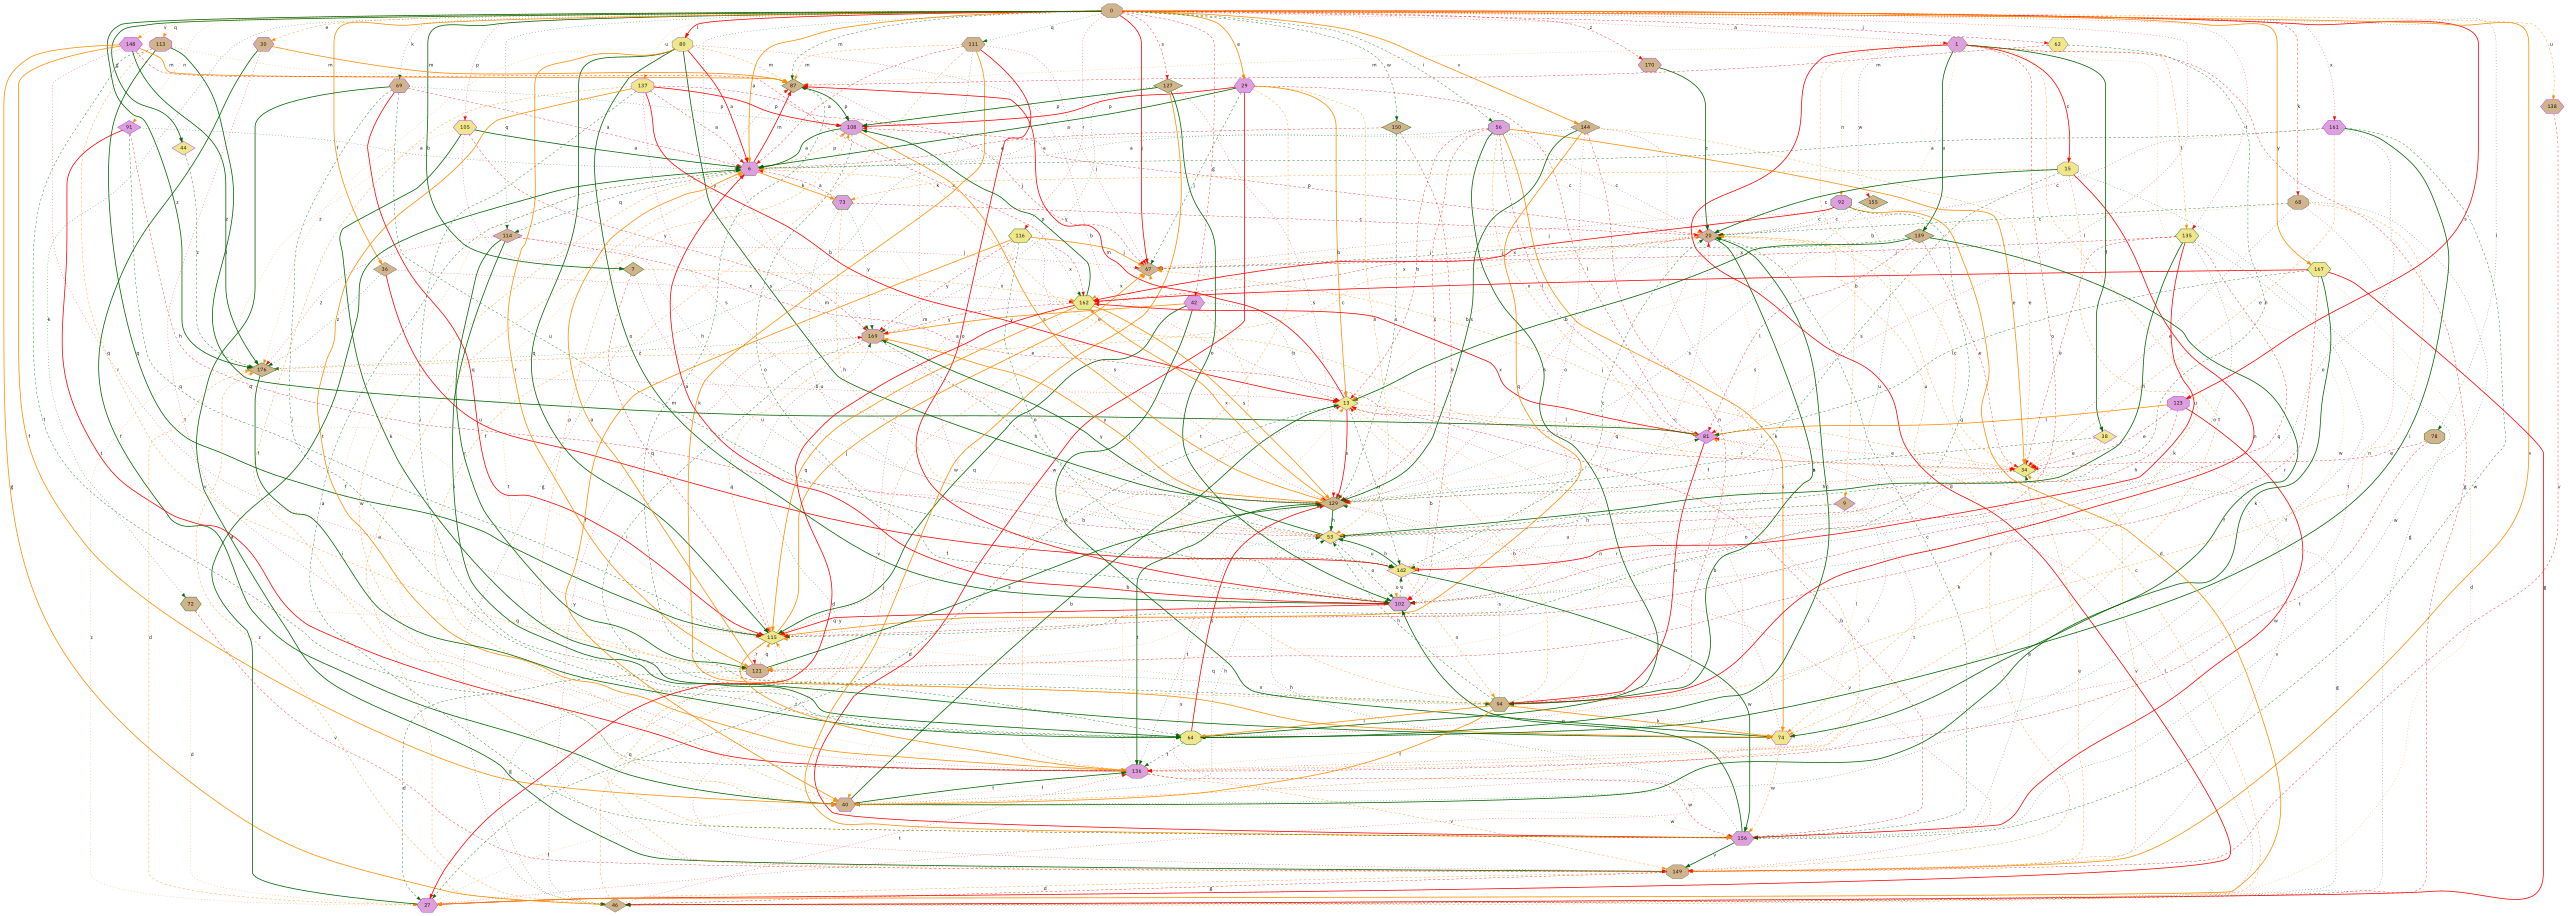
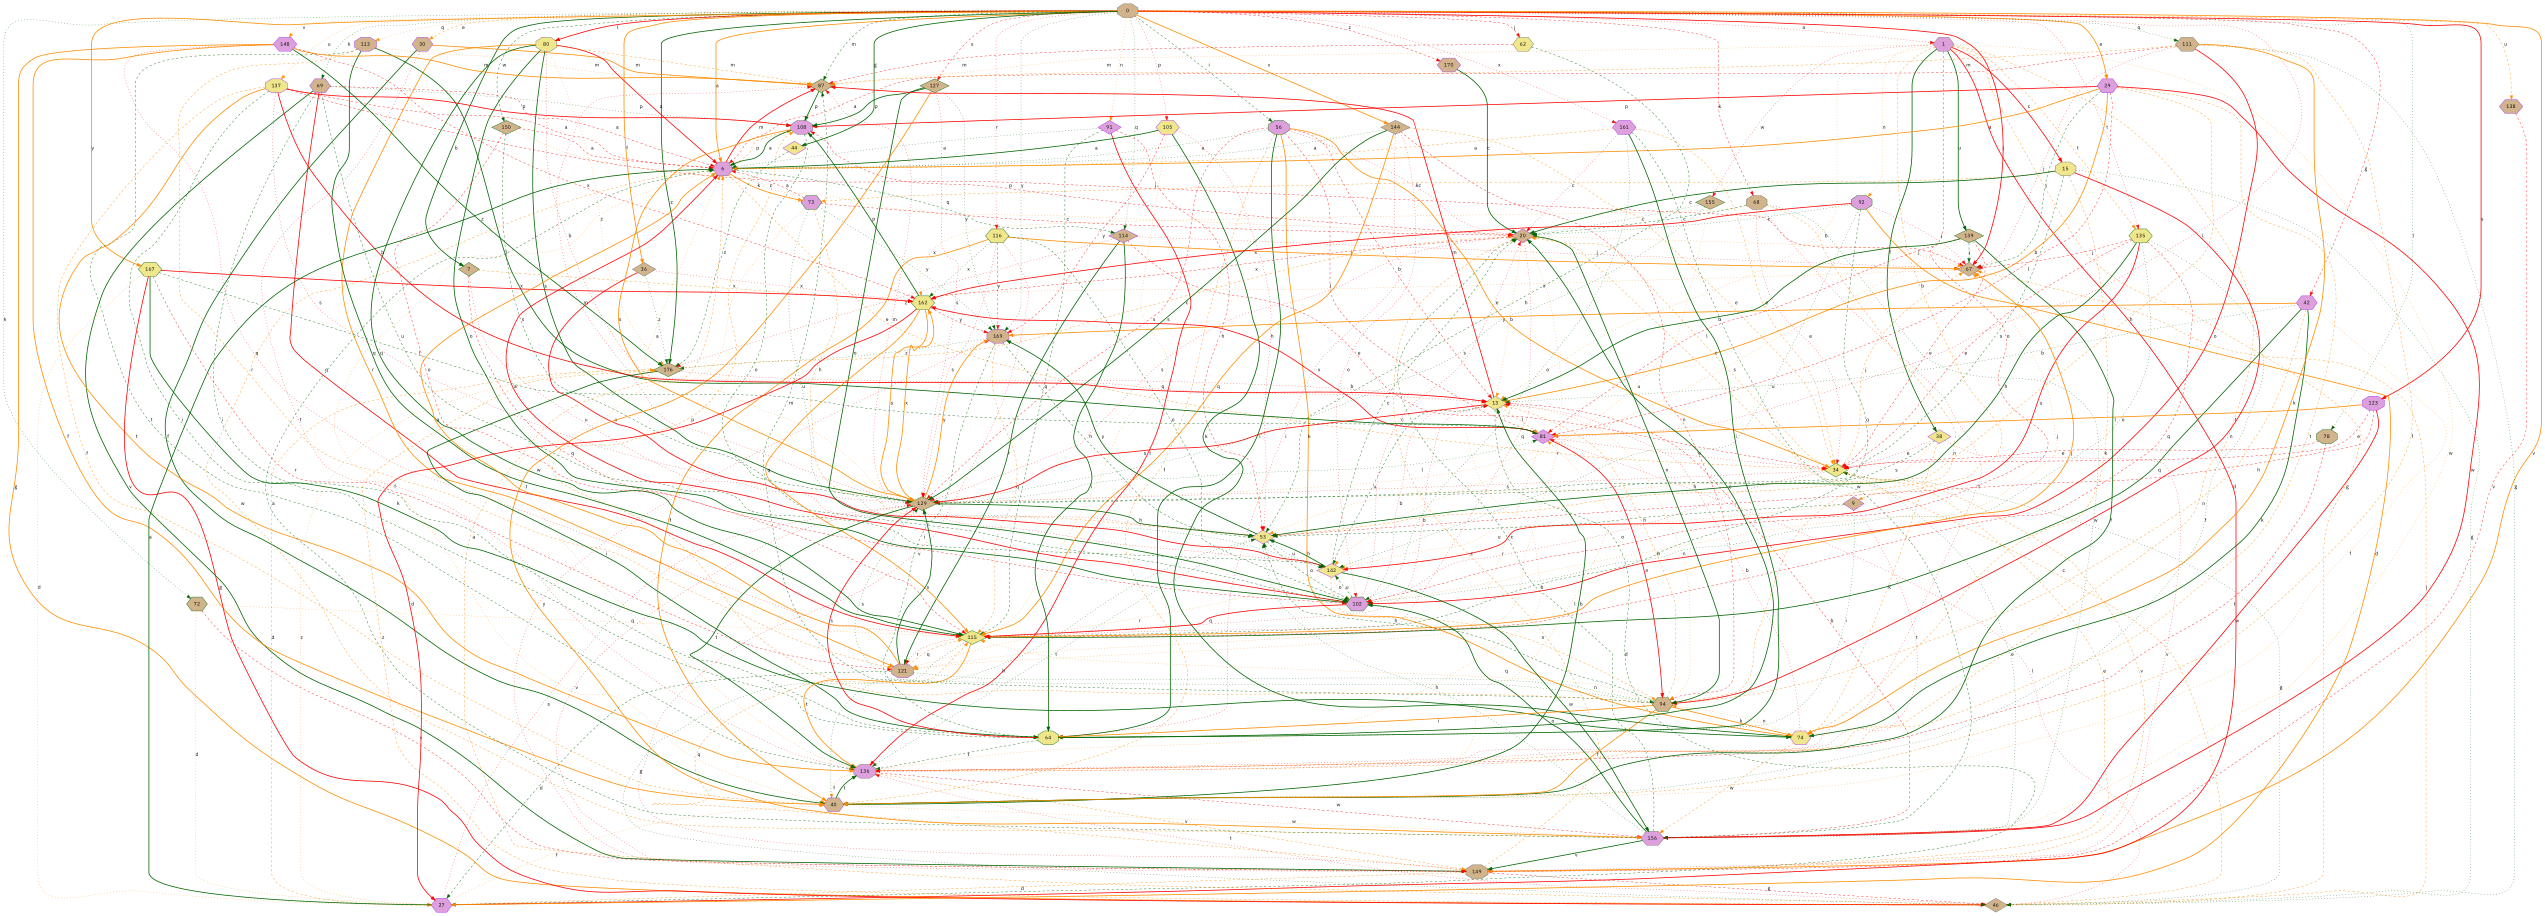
  strict digraph {
    fontname="IBM Plex Sans"
    node [color=purple fillcolor=tan fontname="IBM Plex Sans" shape=hexagon style=filled]
    edge [color=darkorange fontname="IBM Plex Sans" style=dotted]
    0 [color=gray40 shape=octagon]
    1 [color=gray40 fillcolor=plum]
    6 [color=gray40 fillcolor=plum]
    7 [color=darkgreen shape=diamond]
    29 [fillcolor=plum]
    30
    36 [color=gray40 shape=diamond]
    42 [fillcolor=plum]
    44 [fillcolor=khaki shape=diamond]
    56 [color=darkgreen fillcolor=plum shape=octagon]
    62 [color=gray40 fillcolor=khaki]
    67 [color=gray40 shape=diamond]
    68 [color=gray40 shape=octagon]
    69
    72 [color=darkgreen]
    78 [color=darkgreen shape=octagon]
    80 [color=gray40 fillcolor=khaki shape=octagon]
    81 [fillcolor=plum shape=diamond]
    87 [color=darkgreen shape=diamond]
    91 [fillcolor=plum shape=diamond]
    105 [fillcolor=khaki]
    111 [color=gray40]
    113 [shape=octagon]
    114 [shape=diamond]
    116 [color=darkgreen fillcolor=khaki]
    123 [fillcolor=plum shape=octagon]
    127 [color=darkgreen shape=diamond]
    135 [color=darkgreen fillcolor=khaki]
    137 [fillcolor=khaki shape=octagon]
    138
    144 [color=gray40 shape=diamond]
    148 [fillcolor=plum]
    149 [color=gray40 shape=octagon]
    150 [color=darkgreen shape=diamond]
    161 [fillcolor=plum]
    167 [color=darkgreen fillcolor=khaki]
    169 [shape=octagon]
    170
    176 [color=darkgreen shape=diamond]
    9 [shape=diamond]
    13 [color=gray40 fillcolor=khaki shape=diamond]
    15 [color=gray40 fillcolor=khaki shape=octagon]
    27 [fillcolor=plum]
    38 [fillcolor=khaki shape=diamond]
    46 [color=gray40 shape=diamond]
    92 [color=darkgreen fillcolor=plum shape=octagon]
    102 [color=darkgreen fillcolor=plum]
    136 [color=gray40 fillcolor=plum shape=octagon]
    139 [color=darkgreen shape=diamond]
    155 [color=darkgreen shape=diamond]
    156 [color=gray40 fillcolor=plum]
    34 [color=darkgreen fillcolor=khaki shape=diamond]
    40
    73 [color=darkgreen fillcolor=plum]
    108 [color=gray40 fillcolor=plum shape=octagon]
    115 [color=darkgreen fillcolor=khaki shape=diamond]
    142 [fillcolor=khaki shape=diamond]
    162 [color=darkgreen fillcolor=khaki]
    53 [fillcolor=khaki shape=diamond]
    94 [color=darkgreen]
    74 [fillcolor=khaki]
    n62 [color=darkgreen fillcolor=khaki label=64 shape=octagon]
    129 [color=darkgreen shape=diamond]
    20 [shape=diamond]
    121 [shape=octagon]
    0 -> 1 [color=red label=a]
    0 -> 6 [label=a style=bold]
    0 -> 7 [color=darkgreen label=b style=bold]
    0 -> 29 [label=e style=bold]
    0 -> 30 [label=e style=dashed]
    0 -> 36 [label=f style=bold]
    0 -> 42 [color=red label=g style=dashed]
    0 -> 44 [color=darkgreen label=g style=bold]
    0 -> 56 [color=darkgreen label=i style=dashed]
    0 -> 62 [color=red label=j style=dashed]
    0 -> 67 [color=red label=j style=bold]
    0 -> 68 [color=red label=k style=dashed]
    0 -> 69 [color=darkgreen label=k]
    0 -> 72 [color=darkgreen label=k]
    0 -> 78 [color=darkgreen label=l]
    0 -> 80 [color=red label=l style=bold]
    0 -> 81 [color=red label=l]
    0 -> 87 [color=darkgreen label=m style=dashed]
    0 -> 91 [label=n]
    0 -> 105 [color=red label=p]
    0 -> 111 [color=darkgreen label=q]
    0 -> 113 [label=q]
    0 -> 114 [color=darkgreen label=q]
    0 -> 116 [color=red label=r]
    0 -> 123 [color=red label=s style=bold]
    0 -> 127 [color=red label=s style=dashed]
    0 -> 135 [color=red label=t]
    0 -> 137 [label=u]
    0 -> 138 [label=u style=dashed]
    0 -> 144 [label=v style=bold]
    0 -> 148 [label=v]
    0 -> 149 [label=v style=bold]
    0 -> 150 [color=darkgreen label=w style=dashed]
    0 -> 161 [color=red label=x]
    0 -> 167 [label=y style=bold]
    0 -> 169 [color=darkgreen label=y]
    0 -> 170 [color=red label=z style=dashed]
    0 -> 176 [color=darkgreen label=z style=bold]
    1 -> 87 [label=m]
    1 -> 135 [label=t style=dashed]
    1 -> 9 [label=b style=dashed]
    1 -> 13 [label=b]
    1 -> 15 [color=red label=c style=bold]
    1 -> 27 [color=red label=d style=bold]
    1 -> 38 [color=darkgreen label=f style=bold]
-   1 -> 46 [color=red label=g style=dashed]
+   1 -> 46 [label=g style=dashed]
    1 -> 92 [label=n]
    1 -> 102 [color=red label=o style=dashed]
    1 -> 136 [label=t style=dashed]
    1 -> 139 [color=darkgreen label=u style=bold]
    1 -> 155 [color=red label=w]
    1 -> 156 [label=w]
    6 -> 87 [color=red label=m style=bold]
    6 -> 114 [color=darkgreen label=q style=dashed]
    6 -> 156 [label=w style=dashed]
    6 -> 34 [label=e style=dashed]
    6 -> 40 [label=f]
    6 -> 73 [label=k style=bold]
    6 -> 108 [label=p style=dashed]
    7 -> 115 [color=red label=q style=dashed]
    7 -> 142 [color=red label=u]
    7 -> 162 [label=x style=dashed]
-   29 -> 6 [color=darkgreen label=a style=bold]
+   29 -> 6 [label=a style=bold]
    29 -> 67 [color=darkgreen label=j style=dashed]
    29 -> 81 [color=red label=l style=dashed]
    29 -> 13 [label=b style=bold]
    29 -> 136 [label=t style=dashed]
    29 -> 156 [color=red label=w style=bold]
    29 -> 108 [color=red label=p style=bold]
    29 -> 53 [label=h style=dashed]
    30 -> 87 [label=m style=bold]
    30 -> 136 [color=red label=t]
    30 -> 40 [color=darkgreen label=f style=bold]
    36 -> 176 [color=darkgreen label=z]
    36 -> 142 [color=red label=u style=bold]
    36 -> 162 [color=red label=x]
    42 -> 169 [label=y style=bold]
    42 -> 13 [color=darkgreen label=b]
    42 -> 40 [label=f]
    42 -> 115 [color=darkgreen label=q style=bold]
    42 -> 94 [label=n style=dashed]
    42 -> 74 [color=darkgreen label=k style=bold]
    44 -> 176 [color=darkgreen label=z style=dashed]
    56 -> 6 [color=darkgreen label=a]
    56 -> 81 [color=red label=l style=dashed]
    56 -> 13 [color=red label=b style=dashed]
    56 -> 34 [label=e style=bold]
    56 -> 40 [label=f style=dashed]
    56 -> 74 [label=k style=bold]
    56 -> n62 [color=darkgreen label=i style=bold]
    56 -> 129 [color=red label=s style=dashed]
    56 -> 20 [color=red label=c]
    62 -> 87 [color=red label=m style=dashed]
    62 -> 53 [color=darkgreen label=h style=dashed]
    67 -> 162 [label=x]
    68 -> 136 [color=red label=t]
    68 -> 156 [color=darkgreen label=w]
    68 -> 34 [color=red label=e]
    68 -> 162 [label=x]
    68 -> 94 [label=n style=dashed]
    68 -> 20 [color=darkgreen label=c style=dashed]
    69 -> 6 [color=red label=a style=dashed]
    69 -> 149 [color=darkgreen label=v style=bold]
    69 -> 108 [color=darkgreen label=p]
    69 -> 115 [color=red label=q style=bold]
    69 -> 142 [color=darkgreen label=u style=dashed]
    69 -> n62 [color=darkgreen label=i style=dashed]
    72 -> 149 [color=red label=v style=dashed]
    72 -> 27 [label=d]
    72 -> 115 [label=q]
    78 -> 136 [color=red label=t style=dashed]
    78 -> 34 [color=red label=e style=dashed]
    80 -> 6 [color=red label=a style=bold]
    80 -> 87 [label=m style=dashed]
    80 -> 176 [label=z]
    80 -> 13 [color=red label=b]
    80 -> 102 [color=darkgreen label=o style=bold]
    80 -> 115 [color=darkgreen label=q style=bold]
    80 -> 129 [color=darkgreen label=s style=bold]
    80 -> 121 [label=r style=bold]
    81 -> 34 [color=red label=e]
    81 -> 162 [color=red label=x style=bold]
    81 -> 94 [color=red label=n style=bold]
    81 -> 121 [label=r]
    87 -> 108 [color=darkgreen label=p style=bold]
    91 -> 6 [color=darkgreen label=a]
    91 -> 136 [color=red label=t style=bold]
    91 -> 115 [color=darkgreen label=q style=dashed]
    91 -> 53 [color=red label=h style=dashed]
    105 -> 6 [color=darkgreen label=a style=bold]
    105 -> 169 [color=red label=y style=dashed]
    105 -> 115 [label=q]
    105 -> 53 [color=red label=h]
    105 -> 74 [color=darkgreen label=k style=bold]
    111 -> 6 [color=red label=a style=dashed]
    111 -> 67 [color=red label=j]
    111 -> 87 [label=m style=dashed]
    111 -> 46 [color=darkgreen label=g]
    111 -> 102 [color=red label=o style=bold]
    111 -> 40 [label=f style=dashed]
    111 -> 74 [label=k style=bold]
    113 -> 81 [color=darkgreen label=l style=bold]
    113 -> 87 [label=m]
    113 -> 136 [color=darkgreen label=t style=dashed]
    113 -> 115 [color=darkgreen label=q style=bold]
    113 -> 121 [label=r style=dashed]
    114 -> 67 [color=red label=j]
    114 -> 176 [color=red label=z]
    114 -> 34 [color=red label=e style=dashed]
    114 -> n62 [color=darkgreen label=i style=bold]
    114 -> 121 [color=darkgreen label=r style=bold]
    116 -> 67 [label=j style=bold]
    116 -> 149 [color=red label=v]
    116 -> 169 [color=red label=y style=dashed]
    116 -> 102 [color=darkgreen label=o style=dashed]
    116 -> 40 [label=f style=bold]
    116 -> 162 [color=darkgreen label=x]
    116 -> 129 [color=red label=s]
    123 -> 81 [label=l style=bold]
    123 -> 156 [color=red label=w style=bold]
    123 -> 34 [color=red label=e style=dashed]
    123 -> 53 [color=red label=h style=dashed]
    127 -> 169 [color=darkgreen label=y]
    127 -> 102 [color=darkgreen label=o style=bold]
    127 -> 156 [label=w style=bold]
    127 -> 108 [color=darkgreen label=p style=bold]
    127 -> 129 [color=red label=s]
    135 -> 67 [color=red label=j style=dashed]
    135 -> 102 [color=darkgreen label=o]
    135 -> 34 [color=red label=e style=dashed]
    135 -> 40 [color=darkgreen label=f]
    135 -> 115 [color=red label=q style=dashed]
    135 -> 142 [color=red label=u style=bold]
    135 -> 53 [color=darkgreen label=h style=bold]
    137 -> 6 [color=red label=a style=dashed]
    137 -> 67 [color=red label=j style=dashed]
    137 -> 13 [color=red label=b style=bold]
    137 -> 136 [label=t style=bold]
    137 -> 40 [label=f style=dashed]
    137 -> 108 [color=red label=p style=bold]
    137 -> n62 [color=darkgreen label=i style=dashed]
    137 -> 129 [color=red label=s]
    138 -> 149 [color=red label=v style=dashed]
    144 -> 6 [color=darkgreen label=a]
    144 -> 102 [color=red label=o]
    144 -> 34 [label=e style=dashed]
    144 -> 115 [label=q style=bold]
    144 -> 94 [color=red label=n style=dashed]
    144 -> n62 [color=red label=i]
    144 -> 129 [color=darkgreen label=s style=bold]
    148 -> 87 [label=m style=bold]
    148 -> 176 [color=darkgreen label=z style=bold]
    148 -> 46 [label=g style=bold]
    148 -> 40 [label=f style=bold]
    148 -> 115 [color=red label=q]
    148 -> 162 [color=red label=x style=dashed]
    149 -> 169 [color=red label=y]
    149 -> 27 [label=d style=dashed]
    149 -> 46 [color=red label=g style=dashed]
    149 -> 34 [label=e style=dashed]
    149 -> 115 [label=q style=dashed]
    149 -> 20 [label=c style=dashed]
    150 -> 6 [color=red label=a style=dashed]
    150 -> 102 [color=red label=o style=dashed]
    150 -> 129 [color=darkgreen label=s style=dashed]
    150 -> 20 [label=c]
-   161 -> 6 [color=darkgreen label=a style=dashed]
+   161 -> 6 [label=a style=dashed]
    161 -> 102 [color=darkgreen label=o]
    161 -> 156 [color=darkgreen label=w style=dashed]
    161 -> 34 [label=e style=dashed]
    161 -> n62 [color=darkgreen label=i style=bold]
    161 -> 20 [color=red label=c]
    167 -> 81 [color=darkgreen label=l style=dashed]
    167 -> 27 [label=d]
    167 -> 46 [color=red label=g style=bold]
    167 -> 162 [color=red label=x style=bold]
    167 -> 74 [color=darkgreen label=k style=bold]
    167 -> 121 [color=red label=r style=dashed]
    169 -> 176 [color=darkgreen label=z]
    169 -> 115 [label=q style=dashed]
    169 -> 53 [color=darkgreen label=h style=dashed]
    169 -> n62 [color=darkgreen label=i style=dashed]
    170 -> 20 [color=darkgreen label=c style=bold]
    176 -> 13 [color=red label=b]
    176 -> 27 [label=d style=dashed]
    176 -> n62 [color=darkgreen label=i style=bold]
    176 -> 20 [label=c style=dashed]
    9 -> 136 [color=red label=t]
    9 -> 142 [label=u]
    9 -> 53 [color=darkgreen label=h style=dashed]
    9 -> n62 [color=darkgreen label=i]
    13 -> 81 [label=l style=dashed]
    13 -> 87 [color=red label=m style=bold]
    13 -> 27 [color=darkgreen label=d style=dashed]
    13 -> 142 [color=darkgreen label=u style=dashed]
    13 -> 94 [label=n]
    13 -> 129 [color=red label=s style=bold]
    15 -> 46 [color=darkgreen label=g]
    15 -> 73 [label=k style=dashed]
    15 -> 94 [color=red label=n style=bold]
    15 -> 74 [label=k style=dashed]
    15 -> 129 [color=darkgreen label=s style=dashed]
    15 -> 20 [color=darkgreen label=c style=bold]
    27 -> 6 [color=darkgreen label=a style=bold]
    27 -> 176 [label=z]
    27 -> 40 [label=f]
    27 -> 129 [color=red label=s]
    38 -> 149 [color=red label=v]
    38 -> 34 [color=red label=e]
    38 -> 53 [label=h]
    38 -> 74 [label=k style=dashed]
    38 -> 129 [color=darkgreen label=s style=dashed]
    46 -> 6 [label=a style=dashed]
    46 -> 67 [label=j style=dashed]
    46 -> 81 [color=red label=l]
-   46 -> 169 [color=darkgreen label=y]
    46 -> 176 [label=z style=dashed]
    46 -> 136 [color=red label=t]
    46 -> 20 [label=c style=dashed]
    92 -> 67 [color=red label=j]
    92 -> 27 [label=d style=bold]
    92 -> 115 [color=darkgreen label=q style=dashed]
    92 -> 142 [color=darkgreen label=u]
    92 -> 162 [color=red label=x style=bold]
    92 -> 20 [color=darkgreen label=c]
    102 -> 6 [color=red label=a style=bold]
    102 -> 67 [label=j]
    102 -> 13 [color=red label=b]
    102 -> 115 [color=red label=q style=bold]
    102 -> 142 [color=darkgreen label=u style=dashed]
    102 -> 20 [color=red label=c]
    136 -> 81 [label=l]
    136 -> 149 [label=v style=dashed]
    136 -> 13 [label=b]
    136 -> 156 [color=red label=w style=dashed]
    136 -> 40 [label=f]
    139 -> 67 [color=darkgreen label=j style=dashed]
    139 -> 81 [color=red label=l style=dashed]
    139 -> 13 [color=darkgreen label=b style=bold]
    139 -> 34 [color=red label=e style=dashed]
    139 -> 40 [color=darkgreen label=f style=bold]
    139 -> 129 [label=s]
    155 -> 142 [label=u]
    155 -> 129 [color=darkgreen label=s]
    155 -> 20 [color=darkgreen label=c]
    156 -> 6 [color=darkgreen label=a style=dashed]
    156 -> 149 [color=darkgreen label=v style=bold]
    156 -> 13 [color=red label=b style=dashed]
    156 -> 102 [color=darkgreen label=o style=bold]
    156 -> 34 [color=darkgreen label=e]
    156 -> 53 [color=darkgreen label=h]
    156 -> 20 [color=darkgreen label=c style=dashed]
    34 -> 67 [label=j style=dashed]
    34 -> 149 [label=v style=dashed]
    34 -> 46 [color=darkgreen label=g]
    34 -> 102 [color=red label=o]
    34 -> 129 [color=red label=s]
    34 -> 20 [label=c style=dashed]
    40 -> 13 [color=darkgreen label=b style=bold]
    40 -> 136 [color=darkgreen label=t style=bold]
    40 -> 156 [label=w]
    40 -> 53 [color=darkgreen label=h]
    73 -> 6 [color=red label=a style=dashed]
    73 -> 169 [color=darkgreen label=y]
    73 -> 136 [label=t]
    73 -> 142 [color=darkgreen label=u]
    73 -> 53 [label=h style=dashed]
    73 -> 20 [color=red label=c style=dashed]
    108 -> 6 [color=darkgreen label=a style=bold]
    108 -> 102 [color=darkgreen label=o style=dashed]
    108 -> 129 [label=s style=bold]
    115 -> 67 [label=j style=bold]
    115 -> 13 [color=red label=b]
    115 -> 46 [color=darkgreen label=g]
    115 -> 136 [label=t style=bold]
    115 -> 121 [color=red label=r]
    142 -> 102 [label=o]
    142 -> 156 [color=darkgreen label=w style=bold]
    142 -> 53 [color=darkgreen label=h style=bold]
    142 -> 94 [label=n style=dashed]
    142 -> 20 [color=darkgreen label=c style=dashed]
    142 -> 121 [label=r]
    162 -> 169 [color=red label=y style=dashed]
    162 -> 27 [color=red label=d style=bold]
    162 -> 108 [color=darkgreen label=p style=bold]
    162 -> 115 [label=q style=bold]
    162 -> 129 [label=s style=bold]
    53 -> 87 [color=red label=m]
    53 -> 169 [color=darkgreen label=y style=bold]
    53 -> 102 [color=darkgreen label=o style=dashed]
    53 -> 136 [color=darkgreen label=t]
    53 -> 142 [color=darkgreen label=u]
    94 -> 87 [color=darkgreen label=m style=dashed]
    94 -> 13 [label=b style=dashed]
    94 -> 40 [label=f style=bold]
    94 -> 108 [label=p style=dashed]
    94 -> 115 [label=q]
    94 -> 53 [color=darkgreen label=h style=dashed]
    94 -> 74 [label=k style=bold]
    94 -> n62 [label=i style=bold]
    94 -> 129 [color=darkgreen label=s]
    74 -> 13 [color=red label=b]
    74 -> 156 [label=w style=dashed]
    74 -> 94 [label=n]
    n62 -> 136 [color=darkgreen label=t style=dashed]
    n62 -> 129 [color=red label=s style=bold]
    n62 -> 20 [color=darkgreen label=c style=bold]
    129 -> 6 [label=a]
    129 -> 81 [color=darkgreen label=l]
    129 -> 87 [color=red label=m]
    129 -> 149 [color=red label=v]
    129 -> 169 [label=y style=bold]
    129 -> 136 [color=darkgreen label=t style=bold]
    129 -> 162 [label=x style=bold]
    129 -> 53 [color=darkgreen label=h style=bold]
    20 -> 67 [label=j]
    20 -> 13 [label=b]
    20 -> 108 [color=red label=p style=dashed]
    20 -> 115 [color=red label=q]
    20 -> 162 [color=red label=x style=dashed]
    20 -> 94 [color=darkgreen label=n style=bold]
    20 -> 129 [color=red label=s]
    20 -> 121 [label=r]
    121 -> 6 [label=a style=bold]
    121 -> 27 [color=darkgreen label=d style=dashed]
    121 -> 115 [label=q style=dashed]
    121 -> 94 [color=darkgreen label=n]
    121 -> 129 [color=darkgreen label=s style=bold]
  }
